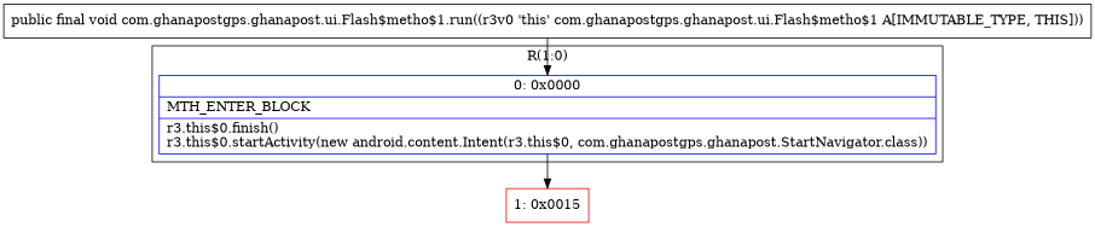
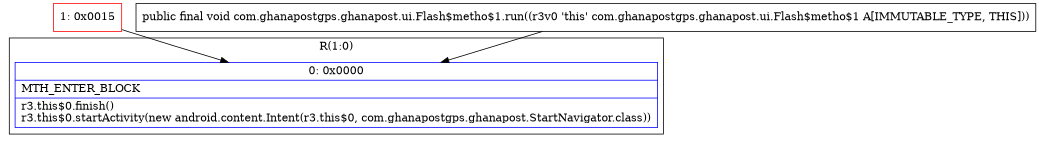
  digraph {
    node [shape=record]
    n1 [color=blue label="{0\:\ 0x0000|MTH_ENTER_BLOCK\l|r3.this$0.finish()\lr3.this$0.startActivity(new android.content.Intent(r3.this$0, com.ghanapostgps.ghanapost.StartNavigator.class))\l}"]
    n2 [color=red label="{1\:\ 0x0015}"]
    n3 [label="{public final void com.ghanapostgps.ghanapost.ui.Flash$metho$1.run((r3v0 'this' com.ghanapostgps.ghanapost.ui.Flash$metho$1 A[IMMUTABLE_TYPE, THIS])) }"]
    subgraph cluster_1 {
      label="R(1:0)"
      n1
    }
-   n1 -> n2
+   n2 -> n1
    n3 -> n1
  }
